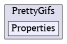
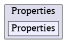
  digraph {
    compound=true
    fontname="PT Serif"
    n1 [fillcolor="#eeeeff" fontname="PT Serif" fontsize=24 label=Properties pencolor=black shape=box style=filled]
    subgraph cluster_1 {
      bgcolor="#ddddee"
      fontsize=24
-     label=PrettyGifs
+     label=Properties
      pencolor=black
      n1
    }
  }
